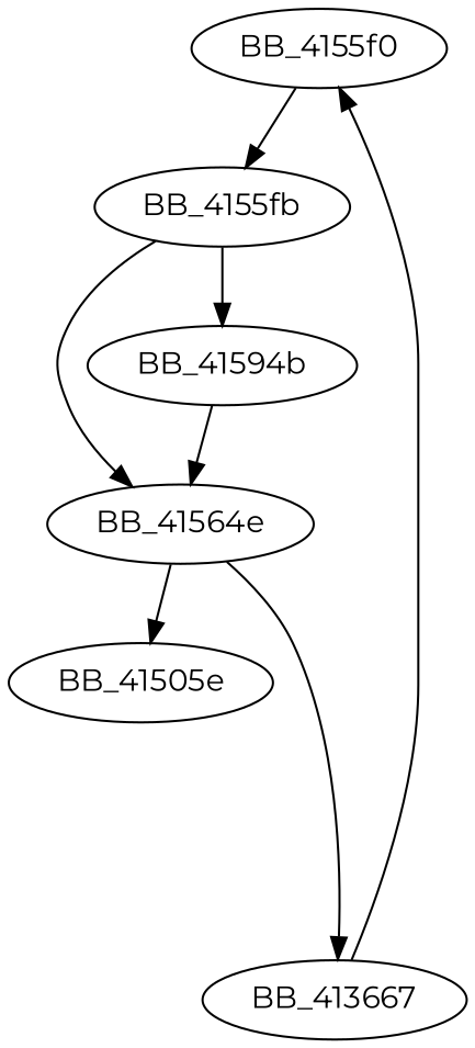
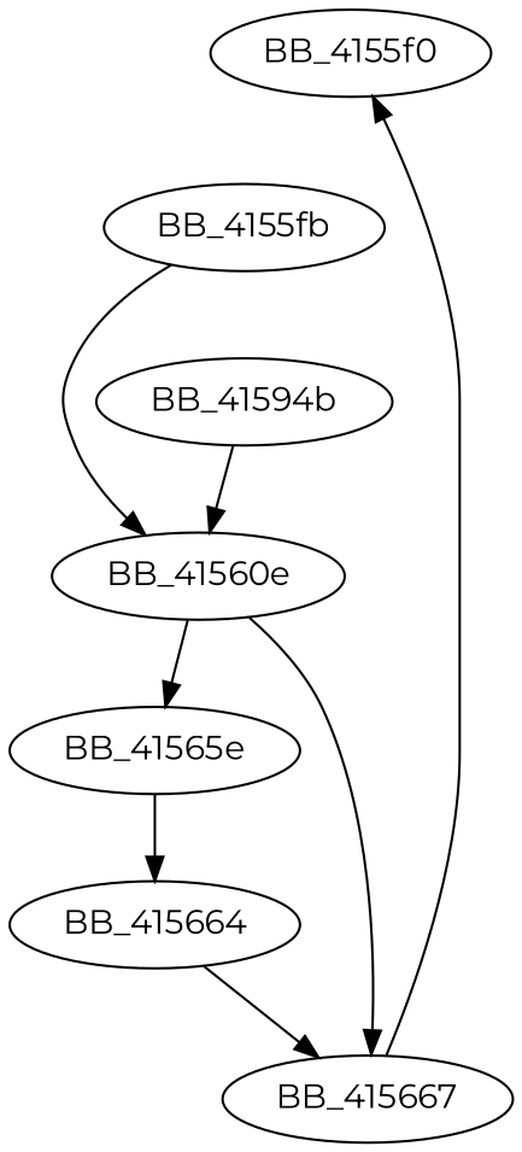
  digraph {
    fontname=Montserrat
    node [fontname=Montserrat]
    edge [fontname=Montserrat]
    BB_4155f0
    BB_4155fb
-   BB_41564e
+   BB_41564e [label=BB_41560e]
    n4 [label=BB_41594b]
-   BB_41565e [label=BB_41505e]
-   BB_415667 [label=BB_413667]
-   BB_4155f0 -> BB_4155fb
+   BB_41565e
+   BB_415667
+   BB_415664
    BB_4155fb -> BB_41564e
-   BB_4155fb -> n4
    BB_41564e -> BB_41565e
    BB_41564e -> BB_415667
    n4 -> BB_41564e
+   BB_41565e -> BB_415664
    BB_415667 -> BB_4155f0
+   BB_415664 -> BB_415667
  }
